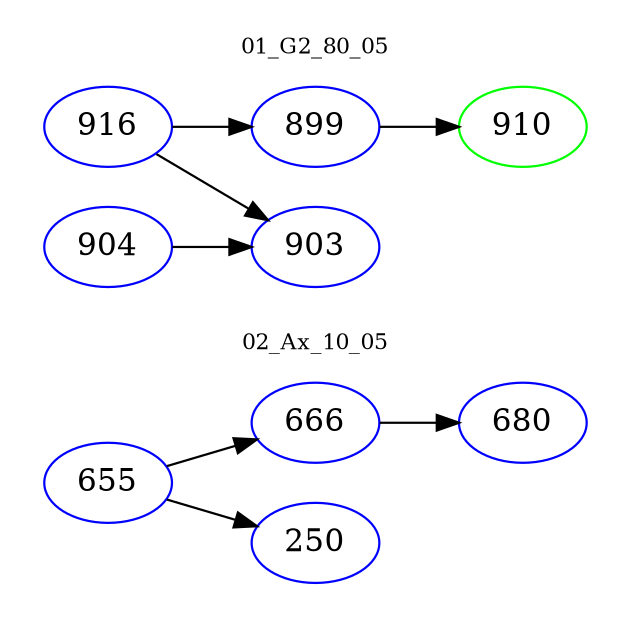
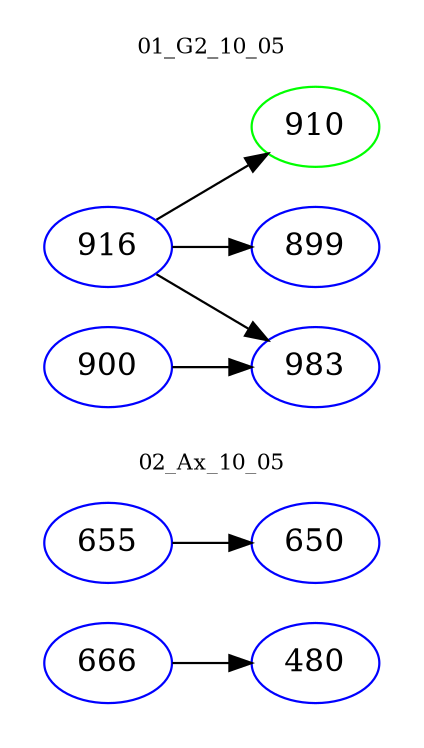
  digraph {
    rankdir=LR
    node [color=blue]
    edge [color=black]
    n1 [label=655]
-   n2 [label=250]
+   n2 [label=650]
    n3 [label=666]
-   n4 [label=680]
+   n4 [label=480]
    n5 [label=916]
    n6 [label=899]
    n7 [color=green label=910]
-   n8 [label=903]
-   n9 [label=904]
+   n8 [label=983]
+   n9 [label=900]
    subgraph cluster_1 {
      color=white
      fontsize=10
      label="02_Ax_10_05"
      n1
      n2
      n3
      n4
    }
    subgraph cluster_2 {
      color=white
      fontsize=10
-     label="01_G2_80_05"
+     label="01_G2_10_05"
      n5
      n6
      n7
      n8
      n9
    }
    n1 -> n2
-   n1 -> n3
    n3 -> n4
    n5 -> n6
-   n6 -> n7
+   n5 -> n7
    n5 -> n8
    n9 -> n8
  }
